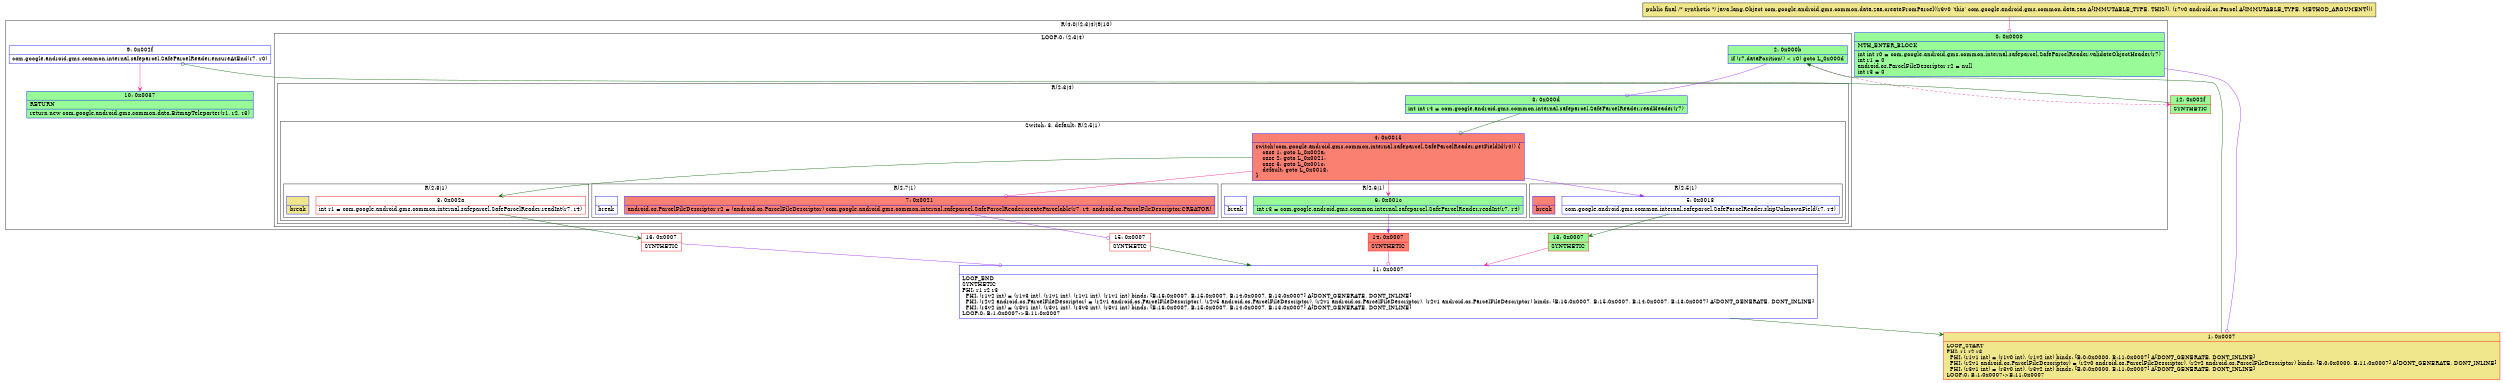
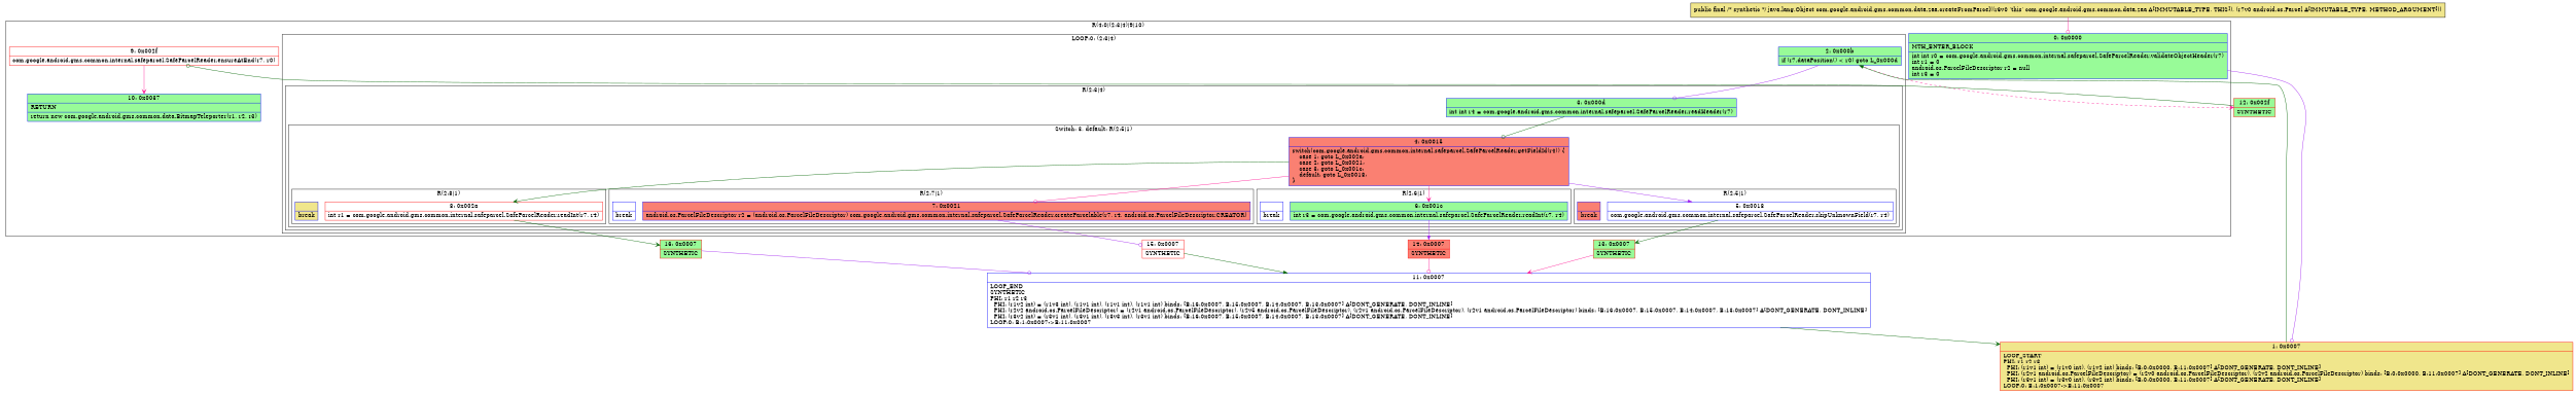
  digraph {
    node [color=blue fillcolor=palegreen shape=record style=filled]
    edge [arrowhead=odot color=darkgreen]
    n1 [color=red fillcolor=white label="{8\:\ 0x002a|int r1 = com.google.android.gms.common.internal.safeparcel.SafeParcelReader.readInt(r7, r4)\l}"]
    n2 [fillcolor=khaki label="{|break\l}"]
    n3 [fillcolor=salmon label="{7\:\ 0x0021|android.os.ParcelFileDescriptor r2 = (android.os.ParcelFileDescriptor) com.google.android.gms.common.internal.safeparcel.SafeParcelReader.createParcelable(r7, r4, android.os.ParcelFileDescriptor.CREATOR)\l}"]
    n4 [fillcolor=white label="{|break\l}"]
    n5 [label="{6\:\ 0x001c|int r3 = com.google.android.gms.common.internal.safeparcel.SafeParcelReader.readInt(r7, r4)\l}"]
    n6 [fillcolor=white label="{|break\l}"]
    n7 [fillcolor=white label="{5\:\ 0x0018|com.google.android.gms.common.internal.safeparcel.SafeParcelReader.skipUnknownField(r7, r4)\l}"]
    n8 [fillcolor=salmon label="{|break\l}"]
    n9 [fillcolor=salmon label="{4\:\ 0x0015|switch(com.google.android.gms.common.internal.safeparcel.SafeParcelReader.getFieldId(r4)) \{\l    case 1: goto L_0x002a;\l    case 2: goto L_0x0021;\l    case 3: goto L_0x001c;\l    default: goto L_0x0018;\l\}\l}"]
    n10 [label="{3\:\ 0x000d|int int r4 = com.google.android.gms.common.internal.safeparcel.SafeParcelReader.readHeader(r7)\l}"]
    n11 [label="{2\:\ 0x000b|if (r7.dataPosition() \< r0) goto L_0x000d\l}"]
    n12 [label="{0\:\ 0x0000|MTH_ENTER_BLOCK\l|int int r0 = com.google.android.gms.common.internal.safeparcel.SafeParcelReader.validateObjectHeader(r7)\lint r1 = 0\landroid.os.ParcelFileDescriptor r2 = null\lint r3 = 0\l}"]
-   n13 [fillcolor=white label="{9\:\ 0x002f|com.google.android.gms.common.internal.safeparcel.SafeParcelReader.ensureAtEnd(r7, r0)\l}"]
+   n13 [color=red fillcolor=white label="{9\:\ 0x002f|com.google.android.gms.common.internal.safeparcel.SafeParcelReader.ensureAtEnd(r7, r0)\l}"]
    n14 [label="{10\:\ 0x0037|RETURN\l|return new com.google.android.gms.common.data.BitmapTeleporter(r1, r2, r3)\l}"]
-   n15 [color=red fillcolor=white label="{16\:\ 0x0007|SYNTHETIC\l}"]
+   n15 [color=red label="{16\:\ 0x0007|SYNTHETIC\l}"]
    n16 [color=red fillcolor=white label="{15\:\ 0x0007|SYNTHETIC\l}"]
    n17 [color=red fillcolor=salmon label="{14\:\ 0x0007|SYNTHETIC\l}"]
    n18 [color=red label="{13\:\ 0x0007|SYNTHETIC\l}"]
    n19 [color=red label="{12\:\ 0x002f|SYNTHETIC\l}"]
    n20 [color=red fillcolor=khaki label="{1\:\ 0x0007|LOOP_START\lPHI: r1 r2 r3 \l  PHI: (r1v1 int) = (r1v0 int), (r1v2 int) binds: [B:0:0x0000, B:11:0x0007] A[DONT_GENERATE, DONT_INLINE]\l  PHI: (r2v1 android.os.ParcelFileDescriptor) = (r2v0 android.os.ParcelFileDescriptor), (r2v2 android.os.ParcelFileDescriptor) binds: [B:0:0x0000, B:11:0x0007] A[DONT_GENERATE, DONT_INLINE]\l  PHI: (r3v1 int) = (r3v0 int), (r3v2 int) binds: [B:0:0x0000, B:11:0x0007] A[DONT_GENERATE, DONT_INLINE]\lLOOP:0: B:1:0x0007\-\>B:11:0x0007\l}"]
    n21 [fillcolor=white label="{11\:\ 0x0007|LOOP_END\lSYNTHETIC\lPHI: r1 r2 r3 \l  PHI: (r1v2 int) = (r1v3 int), (r1v1 int), (r1v1 int), (r1v1 int) binds: [B:16:0x0007, B:15:0x0007, B:14:0x0007, B:13:0x0007] A[DONT_GENERATE, DONT_INLINE]\l  PHI: (r2v2 android.os.ParcelFileDescriptor) = (r2v1 android.os.ParcelFileDescriptor), (r2v5 android.os.ParcelFileDescriptor), (r2v1 android.os.ParcelFileDescriptor), (r2v1 android.os.ParcelFileDescriptor) binds: [B:16:0x0007, B:15:0x0007, B:14:0x0007, B:13:0x0007] A[DONT_GENERATE, DONT_INLINE]\l  PHI: (r3v2 int) = (r3v1 int), (r3v1 int), (r3v3 int), (r3v1 int) binds: [B:16:0x0007, B:15:0x0007, B:14:0x0007, B:13:0x0007] A[DONT_GENERATE, DONT_INLINE]\lLOOP:0: B:1:0x0007\-\>B:11:0x0007\l}"]
    n22 [fillcolor=khaki label="{public final \/* synthetic *\/ java.lang.Object com.google.android.gms.common.data.zaa.createFromParcel((r6v0 'this' com.google.android.gms.common.data.zaa A[IMMUTABLE_TYPE, THIS]), (r7v0 android.os.Parcel A[IMMUTABLE_TYPE, METHOD_ARGUMENT])) }" color=""]
    subgraph cluster_1 {
      label="R(4:0|(2:3|4)|9|10)"
      n12
      n13
      n14
      subgraph cluster_2 {
        label="LOOP:0: (2:3|4)"
        n11
        subgraph cluster_3 {
          label="R(2:3|4)"
          n10
          subgraph cluster_4 {
            label="Switch: 3, default: R(2:5|1)"
            n9
            subgraph cluster_5 {
              label="R(2:8|1)"
              n1
              n2
            }
            subgraph cluster_6 {
              label="R(2:7|1)"
              n3
              n4
            }
            subgraph cluster_7 {
              label="R(2:6|1)"
              n5
              n6
            }
            subgraph cluster_8 {
              label="R(2:5|1)"
              n7
              n8
            }
          }
        }
      }
    }
    n1 -> n15 [arrowhead=vee]
    n3 -> n16 [color=purple]
    n5 -> n17 [arrowhead=normal color=purple]
    n7 -> n18 [arrowhead=vee]
    n9 -> n1 [arrowhead=vee]
    n9 -> n3 [color=deeppink]
    n9 -> n5 [arrowhead=vee color=deeppink]
    n9 -> n7 [arrowhead=normal color=purple]
    n10 -> n9
    n11 -> n10 [color=purple]
    n11 -> n19 [arrowhead=vee color=deeppink style=dashed]
    n12 -> n20 [color=purple]
    n13 -> n14 [arrowhead=vee color=deeppink]
    n15 -> n21 [color=purple]
    n16 -> n21 [arrowhead=normal]
    n17 -> n21 [color=deeppink]
    n18 -> n21 [arrowhead=vee color=deeppink]
    n19 -> n13
    n20 -> n11 [arrowhead=normal]
    n21 -> n20 [arrowhead=vee]
    n22 -> n12 [color=deeppink]
  }
